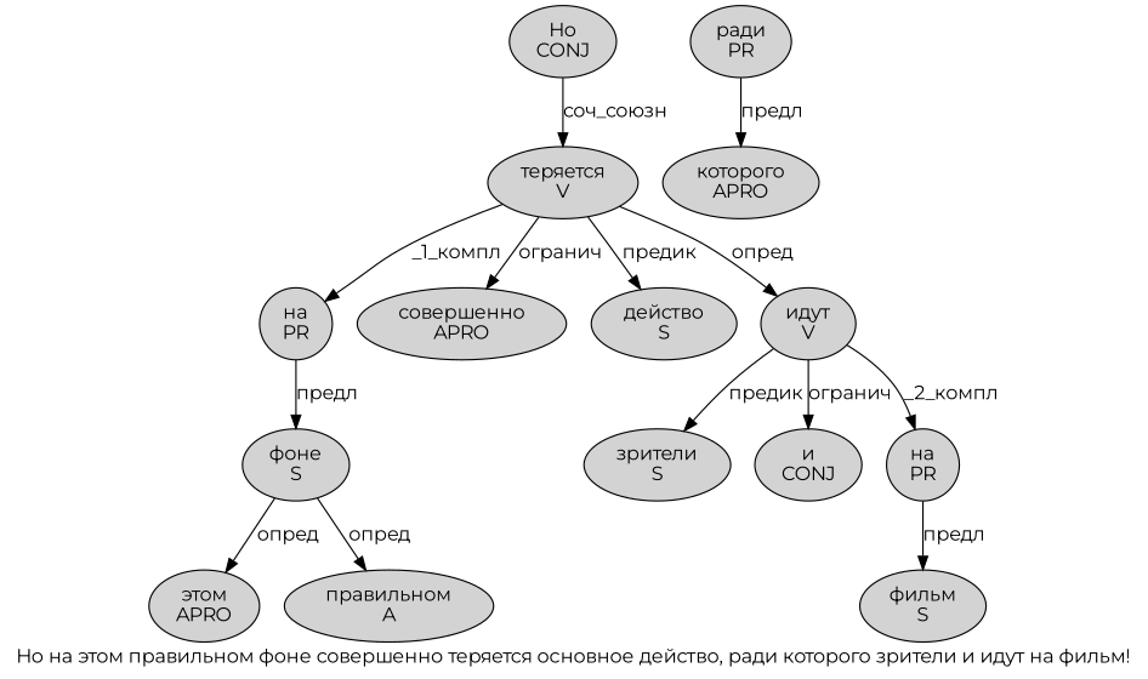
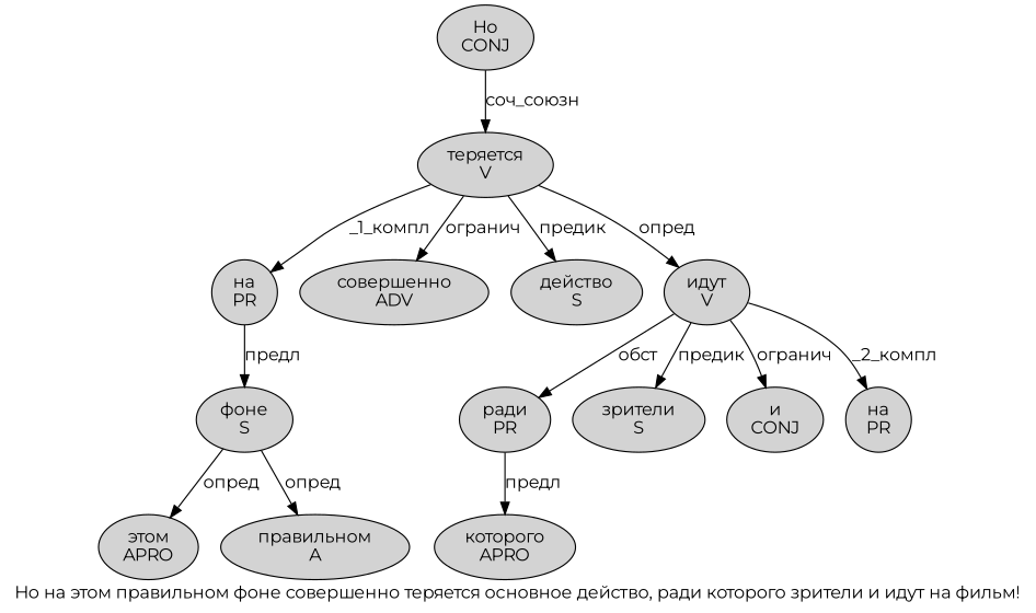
  digraph {
    fontname=Montserrat
    label="Но на этом правильном фоне совершенно теряется основное действо, ради которого зрители и идут на фильм!"
    node [fillcolor=lightgray fontname=Montserrat penwidth=1 shape=ellipse style=filled]
    edge [fontname=Montserrat]
    n1 [label="Но\nCONJ"]
    n2 [label="теряется\nV"]
    n3 [label="на\nPR"]
-   n4 [label="совершенно\nAPRO"]
+   n4 [label="совершенно\nADV"]
    n5 [label="действо\nS"]
    n6 [label="идут\nV"]
    n7 [label="фоне\nS"]
    n8 [label="этом\nAPRO"]
    n9 [label="правильном\nA"]
    n10 [label="ради\nPR"]
    n11 [label="зрители\nS"]
    n12 [label="и\nCONJ"]
    n13 [label="на\nPR"]
    n14 [label="которого\nAPRO"]
-   n15 [label="фильм\nS"]
    n1 -> n2 [label="соч_союзн"]
    n2 -> n3 [label="_1_компл"]
    n2 -> n4 [label="огранич"]
    n2 -> n5 [label="предик"]
    n2 -> n6 [label="опред"]
    n3 -> n7 [label="предл"]
+   n6 -> n10 [label="обст"]
    n6 -> n11 [label="предик"]
    n6 -> n12 [label="огранич"]
    n6 -> n13 [label="_2_компл"]
    n7 -> n8 [label="опред"]
    n7 -> n9 [label="опред"]
    n10 -> n14 [label="предл"]
-   n13 -> n15 [label="предл"]
  }
